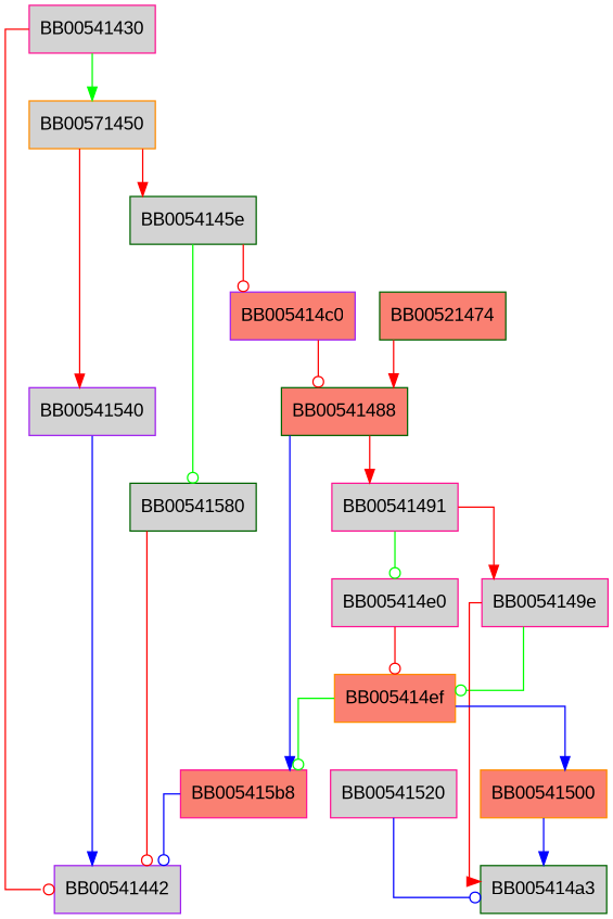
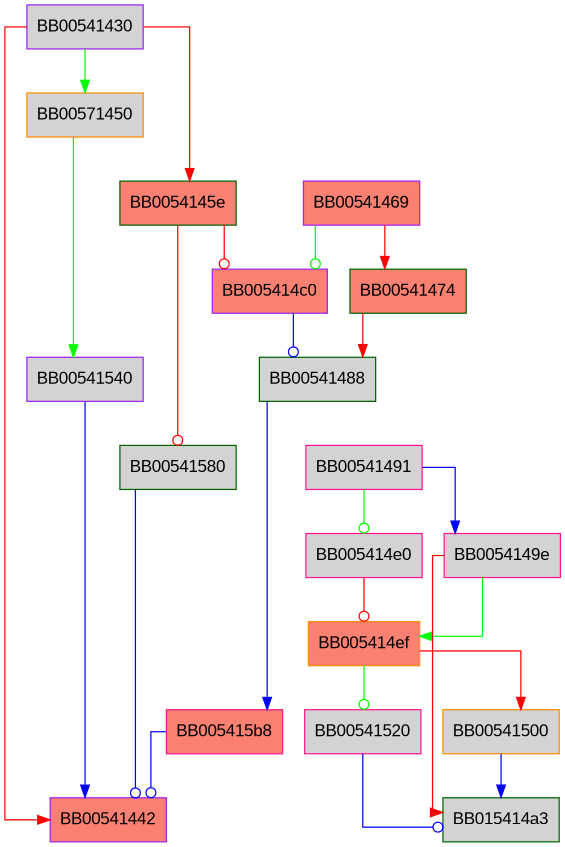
  digraph {
    fontname="Liberation Sans"
    splines=ortho
    node [color=deeppink fillcolor=lightgrey fontname="Liberation Sans" shape=box style=filled]
    edge [arrowhead=normal color=red fontname="Liberation Sans"]
    n1 [color=darkorange label=BB00571450]
-   BB00541430
-   BB00541442 [color=purple]
+   BB00541430 [color=purple]
+   BB00541442 [color=purple fillcolor=salmon]
    BB00541540 [color=purple]
-   BB0054145e [color=darkgreen]
+   BB0054145e [color=darkgreen fillcolor=salmon]
    BB00541580 [color=darkgreen]
    BB005414c0 [color=purple fillcolor=salmon]
-   BB00541474 [color=darkgreen fillcolor=salmon label=BB00521474]
-   BB00541488 [color=darkgreen fillcolor=salmon]
+   BB00541469 [color=purple fillcolor=salmon]
+   BB00541474 [color=darkgreen fillcolor=salmon]
+   BB00541488 [color=darkgreen]
    BB005415b8 [fillcolor=salmon]
    BB00541491
    BB005414e0
    BB0054149e
    BB005414ef [color=darkorange fillcolor=salmon]
-   BB005414a3 [color=darkgreen]
+   BB005414a3 [color=darkgreen label=BB015414a3]
    BB00541520
-   BB00541500 [color=darkorange fillcolor=salmon]
-   n1 -> BB00541540
-   n1 -> BB0054145e
+   BB00541500 [color=darkorange]
+   n1 -> BB00541540 [color=green]
+   BB00541430 -> BB0054145e
    BB00541430 -> n1 [color=green]
-   BB00541430 -> BB00541442 [arrowhead=odot]
+   BB00541430 -> BB00541442
    BB00541540 -> BB00541442 [color=blue]
-   BB0054145e -> BB00541580 [arrowhead=odot color=green]
+   BB0054145e -> BB00541580 [arrowhead=odot]
    BB0054145e -> BB005414c0 [arrowhead=odot]
-   BB00541580 -> BB00541442 [arrowhead=odot]
-   BB005414c0 -> BB00541488 [arrowhead=odot]
+   BB00541580 -> BB00541442 [arrowhead=odot color=blue]
+   BB005414c0 -> BB00541488 [arrowhead=odot color=blue]
+   BB00541469 -> BB005414c0 [arrowhead=odot color=green]
+   BB00541469 -> BB00541474
    BB00541474 -> BB00541488
    BB00541488 -> BB005415b8 [color=blue]
-   BB00541488 -> BB00541491
    BB005415b8 -> BB00541442 [arrowhead=odot color=blue]
    BB00541491 -> BB005414e0 [arrowhead=odot color=green]
-   BB00541491 -> BB0054149e
+   BB00541491 -> BB0054149e [color=blue]
    BB005414e0 -> BB005414ef [arrowhead=odot]
-   BB0054149e -> BB005414ef [arrowhead=odot color=green]
+   BB0054149e -> BB005414ef [color=green]
    BB0054149e -> BB005414a3
-   BB005414ef -> BB005415b8 [arrowhead=odot color=green]
-   BB005414ef -> BB00541500 [color=blue]
+   BB005414ef -> BB00541520 [arrowhead=odot color=green]
+   BB005414ef -> BB00541500
    BB00541520 -> BB005414a3 [arrowhead=odot color=blue]
    BB00541500 -> BB005414a3 [color=blue]
  }
